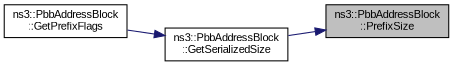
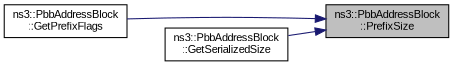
  digraph {
    fontname="Liberation Sans"
    rankdir=RL
    node [color=black fillcolor=white fontname="Liberation Sans" fontsize=10 shape=record style=filled]
    edge [color=midnightblue dir=back fontname="Liberation Sans" fontsize=10 labelfontname=Helvetica labelfontsize=10 style=solid]
    n1 [fillcolor=grey75 fontcolor=black height=0.2 label="ns3::PbbAddressBlock\l::PrefixSize" width=0.4]
    n2 [height=0.2 label="ns3::PbbAddressBlock\l::GetPrefixFlags" width=0.4]
    n3 [height=0.2 label="ns3::PbbAddressBlock\l::GetSerializedSize" width=0.4]
-   n3 -> n2
+   n1 -> n2
    n1 -> n3
  }
